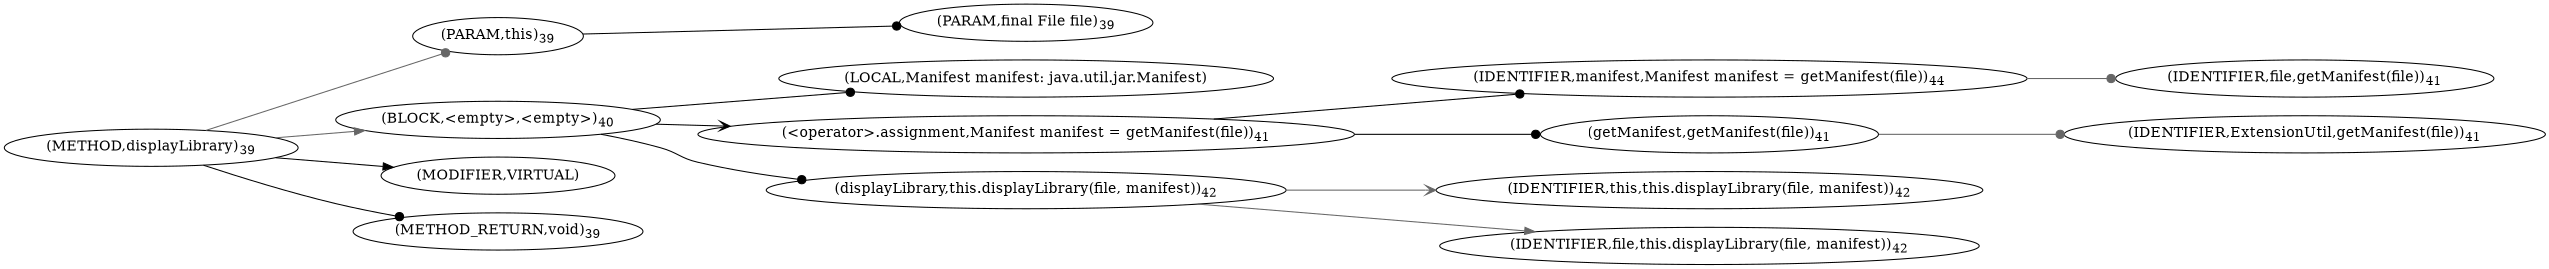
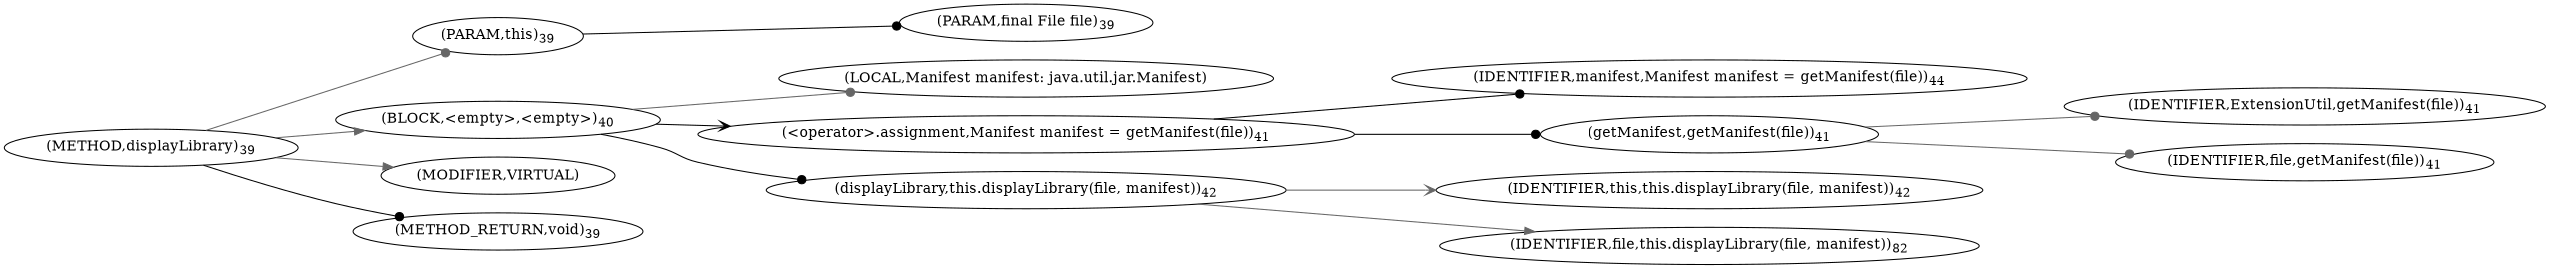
  digraph {
    rankdir=LR
    edge [arrowhead=dot color=gray40]
    n1 [label=<(METHOD,displayLibrary)<SUB>39</SUB>>]
    n2 [label=<(PARAM,this)<SUB>39</SUB>>]
    n3 [label=<(BLOCK,&lt;empty&gt;,&lt;empty&gt;)<SUB>40</SUB>>]
    n4 [label=<(MODIFIER,VIRTUAL)>]
    n5 [label=<(METHOD_RETURN,void)<SUB>39</SUB>>]
    n6 [label=<(PARAM,final File file)<SUB>39</SUB>>]
    n7 [label=<(LOCAL,Manifest manifest: java.util.jar.Manifest)>]
    n8 [label=<(&lt;operator&gt;.assignment,Manifest manifest = getManifest(file))<SUB>41</SUB>>]
    n9 [label=<(displayLibrary,this.displayLibrary(file, manifest))<SUB>42</SUB>>]
    n10 [label=<(IDENTIFIER,manifest,Manifest manifest = getManifest(file))<SUB>44</SUB>>]
    n11 [label=<(getManifest,getManifest(file))<SUB>41</SUB>>]
    n12 [label=<(IDENTIFIER,this,this.displayLibrary(file, manifest))<SUB>42</SUB>>]
-   n13 [label=<(IDENTIFIER,file,this.displayLibrary(file, manifest))<SUB>42</SUB>>]
+   n13 [label=<(IDENTIFIER,file,this.displayLibrary(file, manifest))<SUB>82</SUB>>]
    n14 [label=<(IDENTIFIER,ExtensionUtil,getManifest(file))<SUB>41</SUB>>]
    n15 [label=<(IDENTIFIER,file,getManifest(file))<SUB>41</SUB>>]
    n1 -> n2
    n1 -> n3 [arrowhead=normal]
-   n1 -> n4 [arrowhead=normal color=black]
+   n1 -> n4 [arrowhead=normal]
    n1 -> n5 [color=black]
    n2 -> n6 [color=black]
-   n3 -> n7 [color=black]
+   n3 -> n7
    n3 -> n8 [arrowhead=vee color=black]
    n3 -> n9 [color=black]
    n8 -> n10 [color=black]
    n8 -> n11 [color=black]
    n9 -> n12 [arrowhead=vee]
    n9 -> n13 [arrowhead=normal]
    n11 -> n14
-   n10 -> n15
+   n11 -> n15
  }
